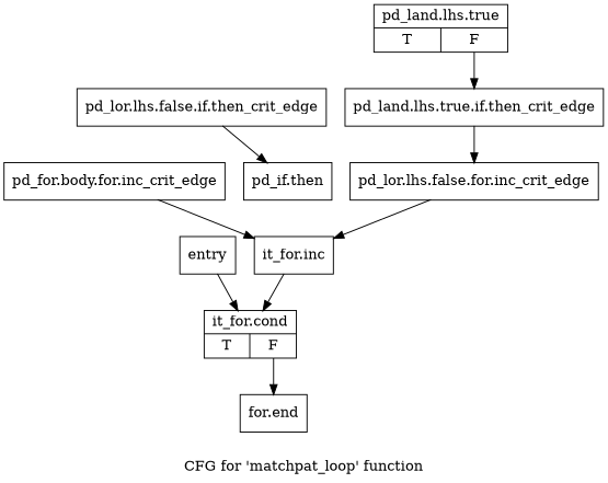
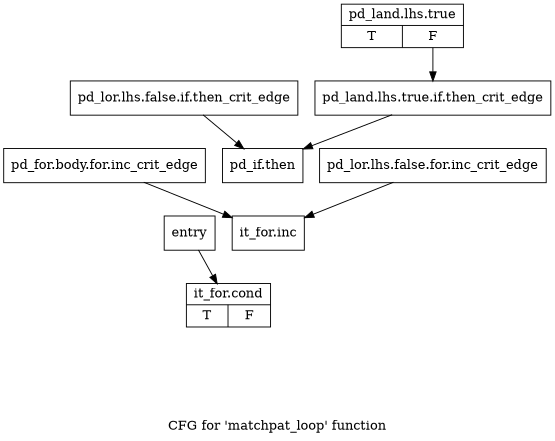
  digraph {
    label="CFG for 'matchpat_loop' function"
    node [shape=record]
    n1 [label="{entry}"]
    n2 [label="{it_for.cond|{<s0>T|<s1>F}}"]
-   n3 [label="{for.end}"]
    n4 [label="{pd_land.lhs.true|{<s0>T|<s1>F}}"]
    n5 [label="{pd_land.lhs.true.if.then_crit_edge}"]
    n6 [label="{pd_for.body.for.inc_crit_edge}"]
    n7 [label="{it_for.inc}"]
    n8 [label="{pd_if.then}"]
    n9 [label="{pd_lor.lhs.false.if.then_crit_edge}"]
    n10 [label="{pd_lor.lhs.false.for.inc_crit_edge}"]
    n1 -> n2
-   n2 -> n3 [tailport=s1]
    n4 -> n5 [tailport=s1]
-   n5 -> n10
+   n5 -> n8
    n6 -> n7
-   n7 -> n2
    n9 -> n8
    n10 -> n7
  }
